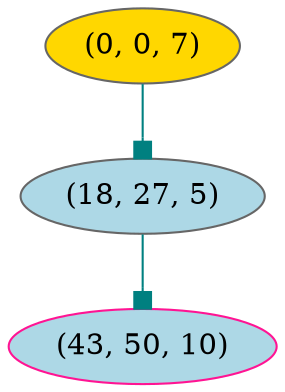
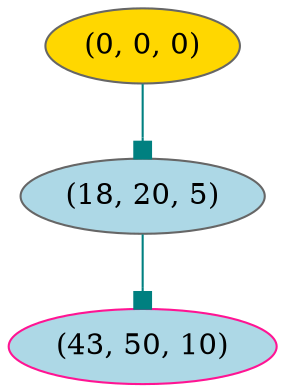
  digraph {
    node [color=gray40 fillcolor=lightblue shape=ellipse style=filled]
    edge [arrowhead=box color=teal]
-   "(0, 0, 0)" [fillcolor=gold label="(0, 0, 7)"]
-   "(18, 27, 5)"
+   "(0, 0, 0)" [fillcolor=gold]
+   "(18, 27, 5)" [label="(18, 20, 5)"]
    "(43, 50, 10)" [color=deeppink]
    "(0, 0, 0)" -> "(18, 27, 5)"
    "(18, 27, 5)" -> "(43, 50, 10)"
  }
